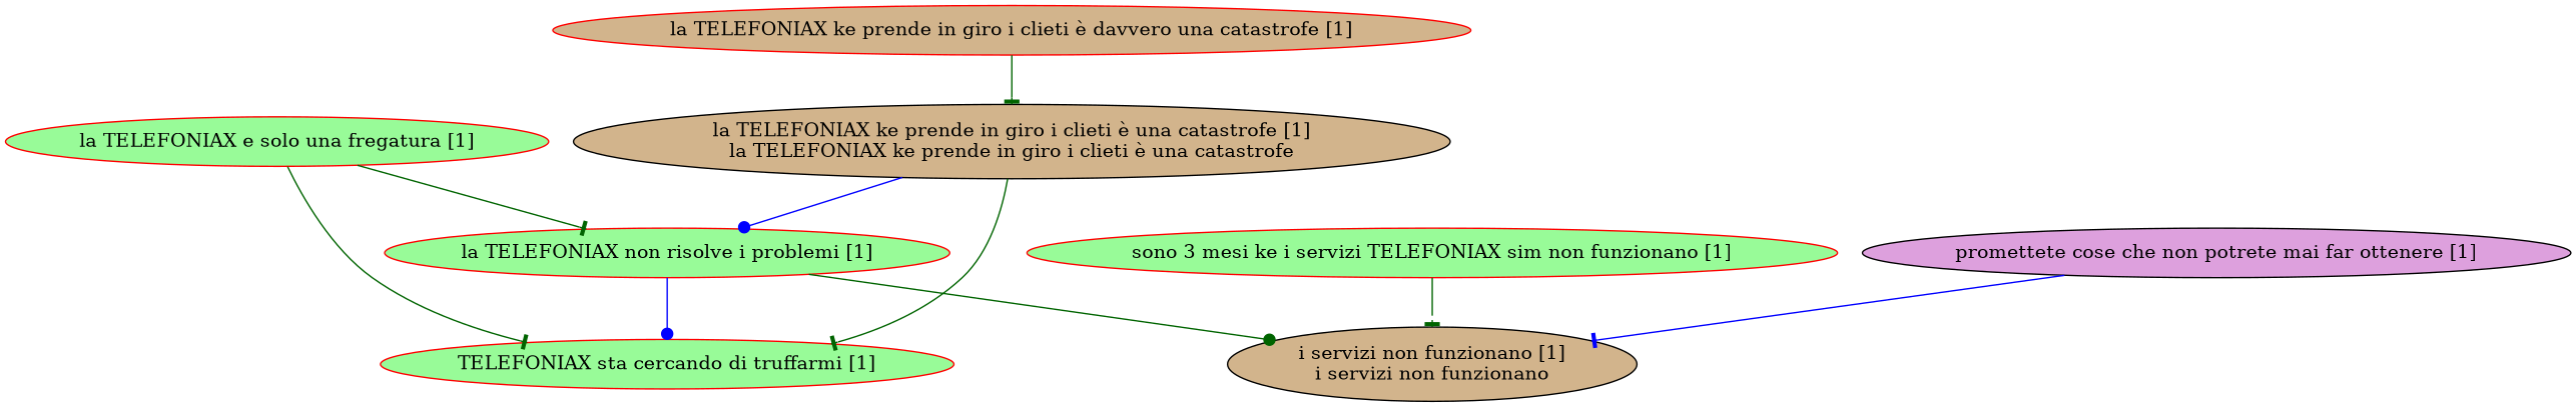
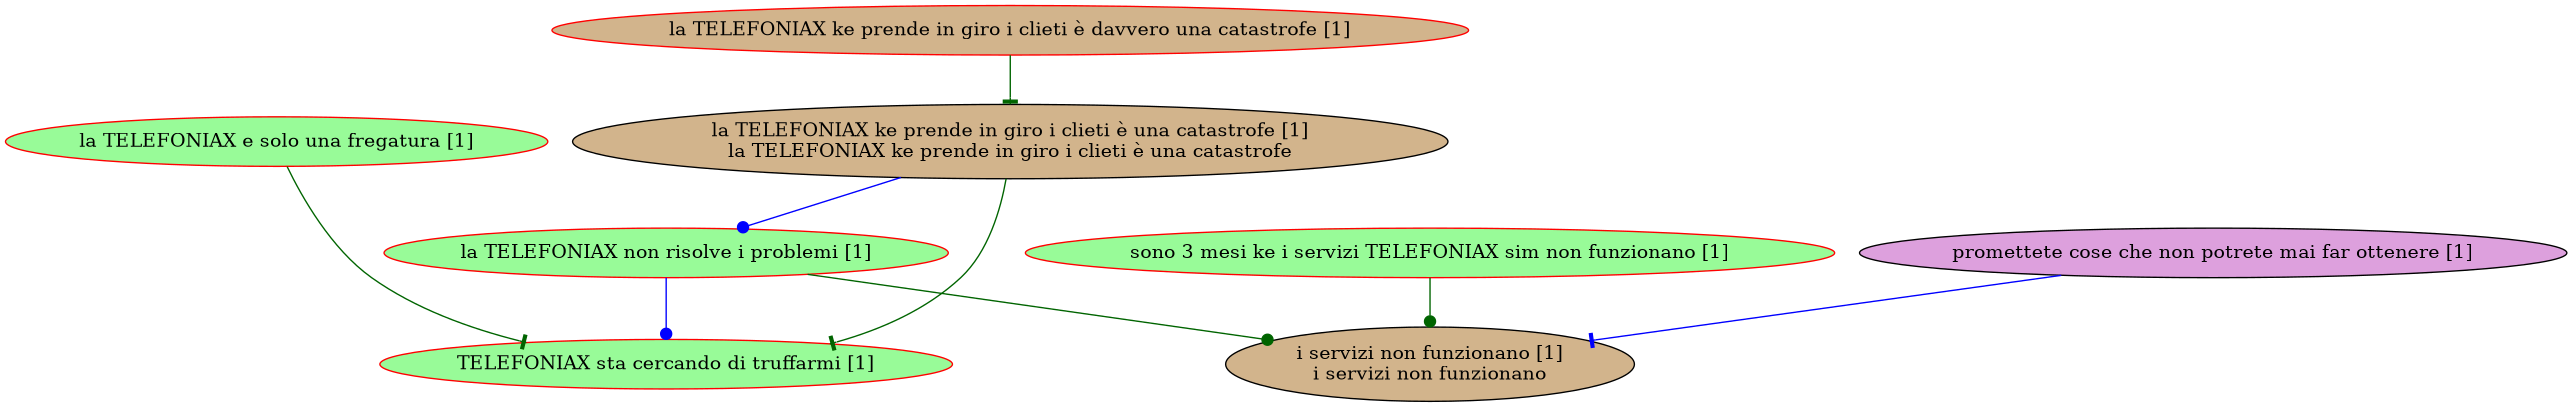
  digraph {
    node [color=red fillcolor=palegreen style=filled]
    edge [arrowhead=tee color=darkgreen]
    "la TELEFONIAX e solo una fregatura [1]"
    "TELEFONIAX sta cercando di truffarmi [1]"
    "la TELEFONIAX non risolve i problemi [1]"
    "i servizi non funzionano [1]\ni servizi non funzionano" [color=black fillcolor=tan]
    "la TELEFONIAX ke prende in giro i clieti è una catastrofe [1]\nla TELEFONIAX ke prende in giro i clieti è una catastrofe" [color=black fillcolor=tan]
    "la TELEFONIAX ke prende in giro i clieti è davvero una catastrofe [1]" [fillcolor=tan]
    "promettete cose che non potrete mai far ottenere [1]" [color=black fillcolor=plum]
    "sono 3 mesi ke i servizi TELEFONIAX sim non funzionano [1]"
    "la TELEFONIAX e solo una fregatura [1]" -> "TELEFONIAX sta cercando di truffarmi [1]"
-   "la TELEFONIAX e solo una fregatura [1]" -> "la TELEFONIAX non risolve i problemi [1]"
    "la TELEFONIAX non risolve i problemi [1]" -> "TELEFONIAX sta cercando di truffarmi [1]" [arrowhead=dot color=blue]
    "la TELEFONIAX non risolve i problemi [1]" -> "i servizi non funzionano [1]\ni servizi non funzionano" [arrowhead=dot]
    "la TELEFONIAX ke prende in giro i clieti è una catastrofe [1]\nla TELEFONIAX ke prende in giro i clieti è una catastrofe" -> "TELEFONIAX sta cercando di truffarmi [1]"
    "la TELEFONIAX ke prende in giro i clieti è una catastrofe [1]\nla TELEFONIAX ke prende in giro i clieti è una catastrofe" -> "la TELEFONIAX non risolve i problemi [1]" [arrowhead=dot color=blue]
    "la TELEFONIAX ke prende in giro i clieti è davvero una catastrofe [1]" -> "la TELEFONIAX ke prende in giro i clieti è una catastrofe [1]\nla TELEFONIAX ke prende in giro i clieti è una catastrofe"
    "promettete cose che non potrete mai far ottenere [1]" -> "i servizi non funzionano [1]\ni servizi non funzionano" [color=blue]
-   "sono 3 mesi ke i servizi TELEFONIAX sim non funzionano [1]" -> "i servizi non funzionano [1]\ni servizi non funzionano"
+   "sono 3 mesi ke i servizi TELEFONIAX sim non funzionano [1]" -> "i servizi non funzionano [1]\ni servizi non funzionano" [arrowhead=dot]
  }
